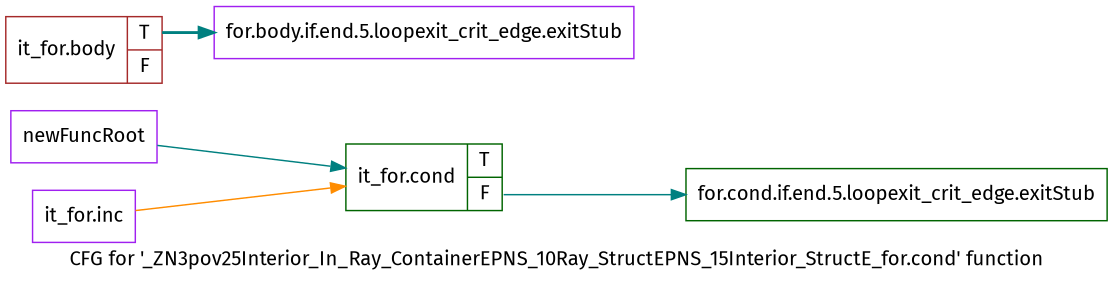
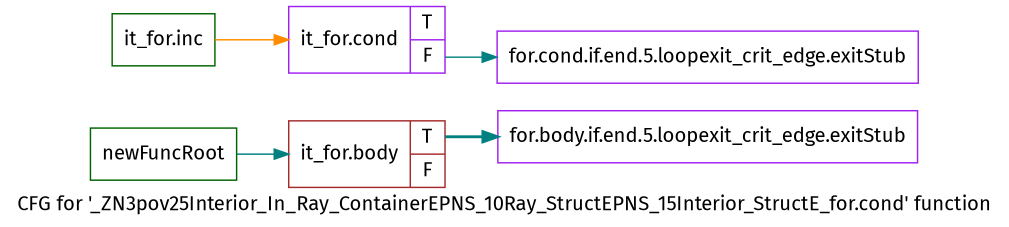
  digraph {
    fontname="Fira Sans"
    label="CFG for '_ZN3pov25Interior_In_Ray_ContainerEPNS_10Ray_StructEPNS_15Interior_StructE_for.cond' function"
    rankdir=LR
    node [color=darkgreen fontname="Fira Sans" shape=record]
    edge [color=teal fontname="Fira Sans" style=solid]
-   n1 [color=purple label="{newFuncRoot}"]
-   n2 [label="{it_for.cond|{<s0>T|<s1>F}}"]
-   n3 [label="{for.cond.if.end.5.loopexit_crit_edge.exitStub}"]
+   n1 [label="{newFuncRoot}"]
+   n2 [color=purple label="{it_for.cond|{<s0>T|<s1>F}}"]
+   n3 [color=purple label="{for.cond.if.end.5.loopexit_crit_edge.exitStub}"]
    n4 [color=brown label="{it_for.body|{<s0>T|<s1>F}}"]
    n5 [color=purple label="{for.body.if.end.5.loopexit_crit_edge.exitStub}"]
-   n6 [color=purple label="{it_for.inc}"]
-   n1 -> n2
+   n6 [label="{it_for.inc}"]
+   n1 -> n4
    n2 -> n3 [tailport=s1]
    n4 -> n5 [style=bold tailport=s0]
    n6 -> n2 [color=darkorange]
  }
